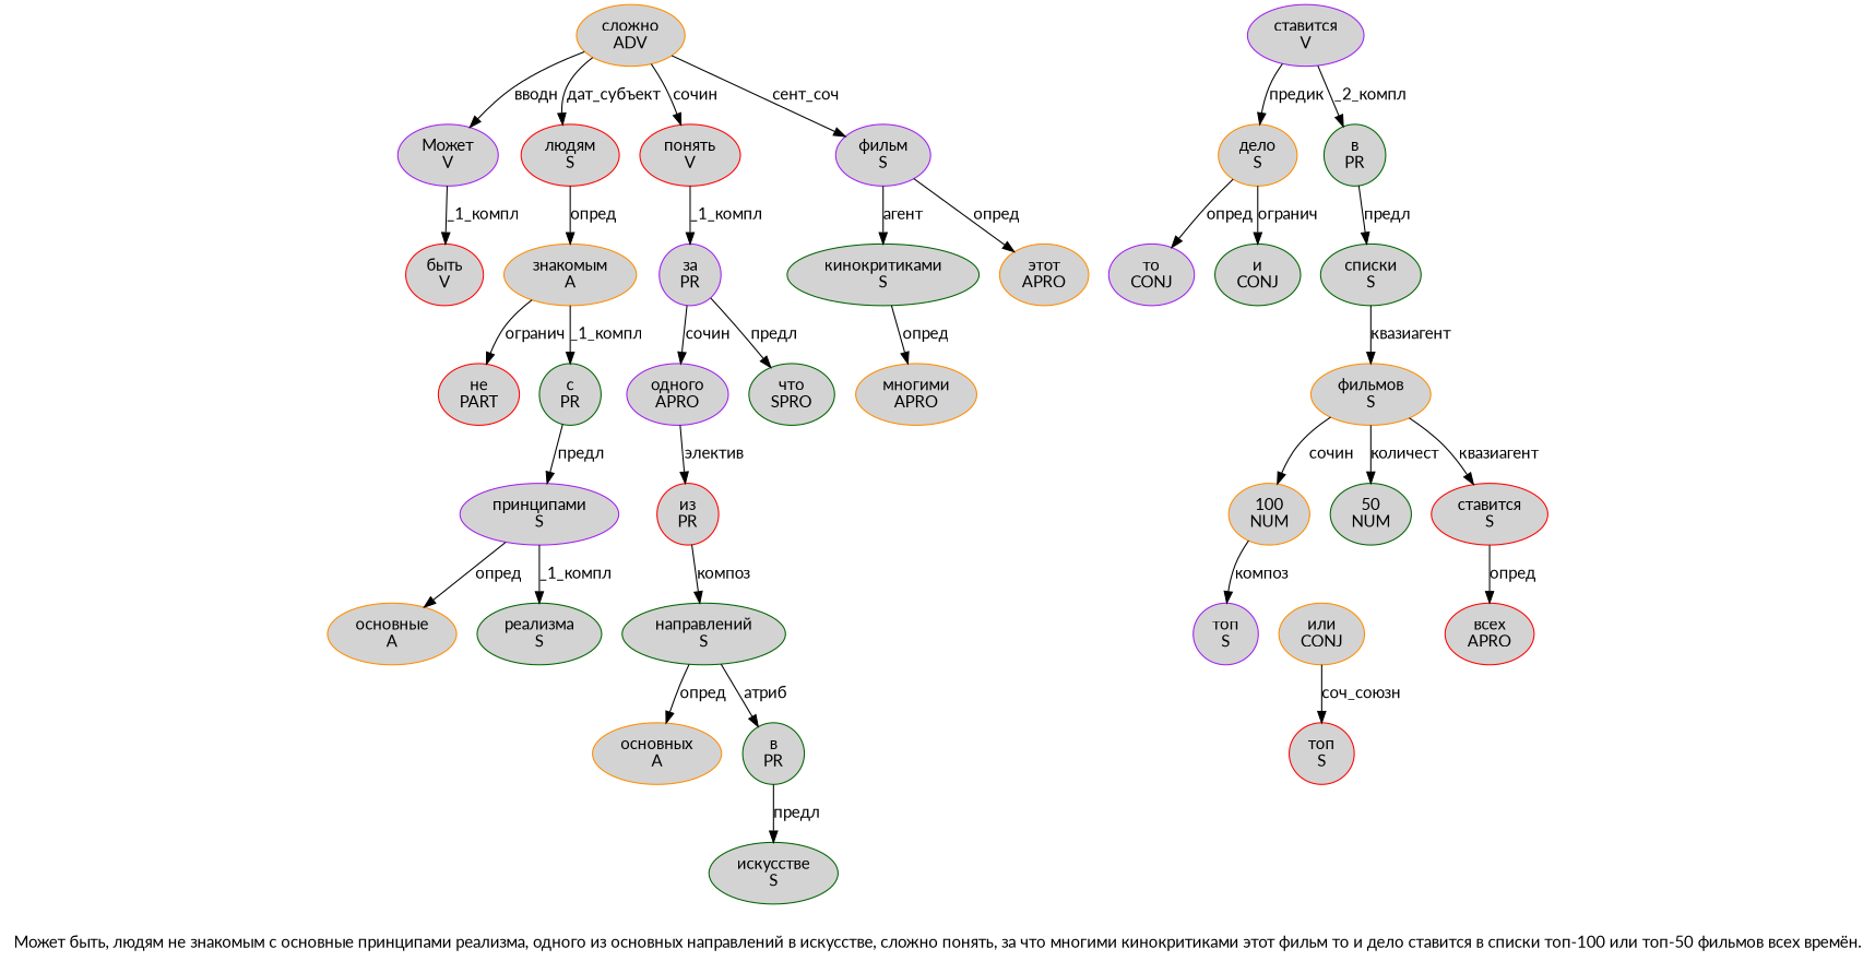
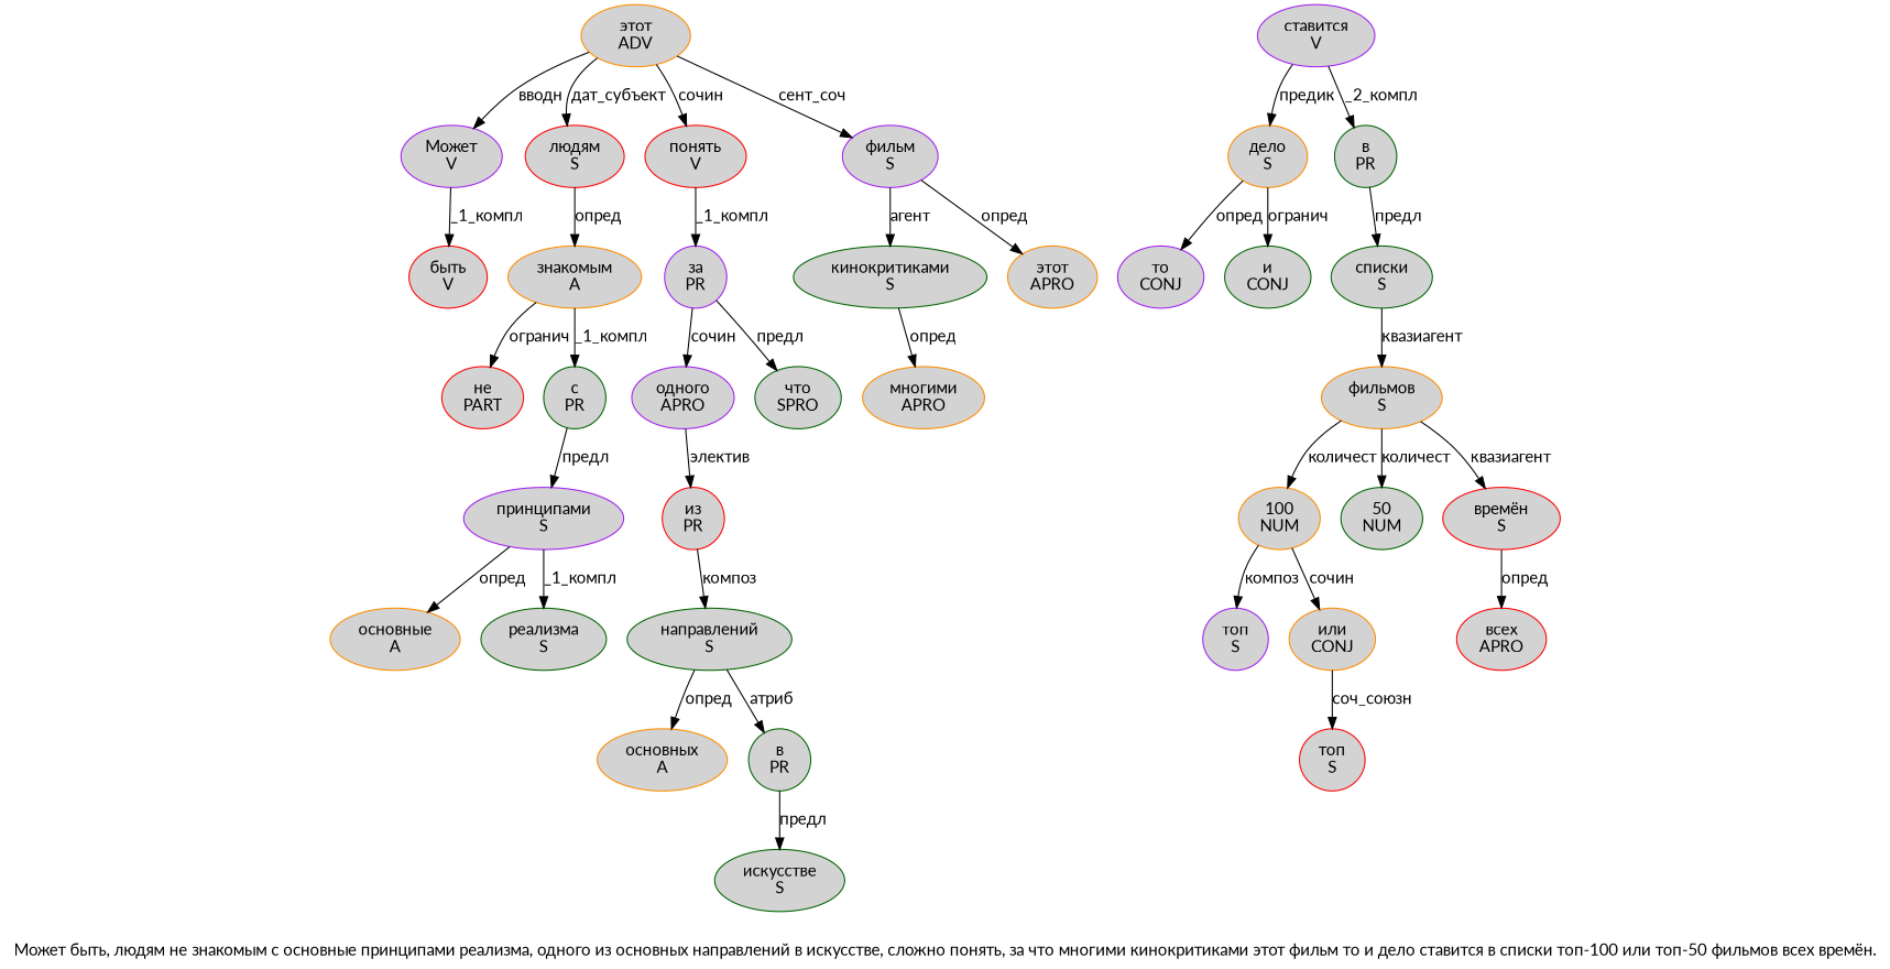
  digraph {
    fontname=Lato
    label="Может быть, людям не знакомым с основные принципами реализма, одного из основных направлений в искусстве, сложно понять, за что многими кинокритиками этот фильм то и дело ставится в списки топ-100 или топ-50 фильмов всех времён."
    node [color=darkgreen fillcolor=lightgray fontname=Lato penwidth=1 shape=ellipse style=filled]
    edge [fontname=Lato]
    n1 [color=purple label="Может\nV"]
    n2 [color=red label="быть\nV"]
    n3 [color=red label="людям\nS"]
    n4 [color=darkorange label="знакомым\nA"]
    n5 [color=red label="не\nPART"]
    n6 [label="с\nPR"]
    n7 [color=purple label="принципами\nS"]
    n8 [color=purple label="одного\nAPRO"]
    n9 [color=red label="из\nPR"]
    n10 [color=darkorange label="основные\nA"]
    n11 [label="реализма\nS"]
    n12 [label="направлений\nS"]
    n13 [color=darkorange label="основных\nA"]
    n14 [label="в\nPR"]
    n15 [label="искусстве\nS"]
-   n16 [color=darkorange label="сложно\nADV"]
+   n16 [color=darkorange label="этот\nADV"]
    n17 [color=red label="понять\nV"]
    n18 [color=purple label="фильм\nS"]
    n19 [color=purple label="за\nPR"]
    n20 [label="кинокритиками\nS"]
    n21 [color=darkorange label="этот\nAPRO"]
    n22 [label="что\nSPRO"]
    n23 [color=darkorange label="многими\nAPRO"]
    n24 [color=purple label="то\nCONJ"]
    n25 [label="и\nCONJ"]
    n26 [color=darkorange label="дело\nS"]
    n27 [color=purple label="ставится\nV"]
    n28 [label="в\nPR"]
    n29 [label="списки\nS"]
    n30 [color=darkorange label="фильмов\nS"]
    n31 [color=darkorange label="100\nNUM"]
    n32 [label="50\nNUM"]
-   n33 [color=red label="ставится\nS"]
+   n33 [color=red label="времён\nS"]
    n34 [color=purple label="топ\nS"]
    n35 [color=darkorange label="или\nCONJ"]
    n36 [color=red label="топ\nS"]
    n37 [color=red label="всех\nAPRO"]
    n1 -> n2 [label="_1_компл"]
    n3 -> n4 [label="опред"]
    n4 -> n5 [label="огранич"]
    n4 -> n6 [label="_1_компл"]
    n6 -> n7 [label="предл"]
    n7 -> n10 [label="опред"]
    n7 -> n11 [label="_1_компл"]
    n8 -> n9 [label="электив"]
    n9 -> n12 [label="композ"]
    n12 -> n13 [label="опред"]
    n12 -> n14 [label="атриб"]
    n14 -> n15 [label="предл"]
    n16 -> n1 [label="вводн"]
    n16 -> n3 [label="дат_субъект"]
    n16 -> n17 [label="сочин"]
    n16 -> n18 [label="сент_соч"]
    n17 -> n19 [label="_1_компл"]
    n18 -> n20 [label="агент"]
    n18 -> n21 [label="опред"]
    n19 -> n8 [label="сочин"]
    n19 -> n22 [label="предл"]
    n20 -> n23 [label="опред"]
    n26 -> n24 [label="опред"]
    n26 -> n25 [label="огранич"]
    n27 -> n26 [label="предик"]
    n27 -> n28 [label="_2_компл"]
    n28 -> n29 [label="предл"]
    n29 -> n30 [label="квазиагент"]
-   n30 -> n31 [label="сочин"]
+   n30 -> n31 [label="количест"]
    n30 -> n32 [label="количест"]
    n30 -> n33 [label="квазиагент"]
    n31 -> n34 [label="композ"]
+   n31 -> n35 [label="сочин"]
    n33 -> n37 [label="опред"]
    n35 -> n36 [label="соч_союзн"]
  }
